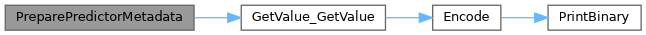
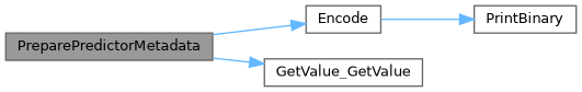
  digraph {
    rankdir=LR
    node [color=grey40 fillcolor=white fontname=Helvetica fontsize=10 shape=box style=filled]
    edge [color=steelblue1 fontname=Helvetica fontsize=10 labelfontname=Helvetica labelfontsize=10 style=solid]
    n1 [color=gray40 fillcolor=grey60 fontcolor=black height=0.2 label=PreparePredictorMetadata width=0.4]
    n2 [height=0.2 label=Encode width=0.4]
    n3 [height=0.2 label=GetValue_GetValue width=0.4]
    n4 [height=0.2 label=PrintBinary width=0.4]
-   n3 -> n2
+   n1 -> n2
    n1 -> n3
    n2 -> n4
  }
